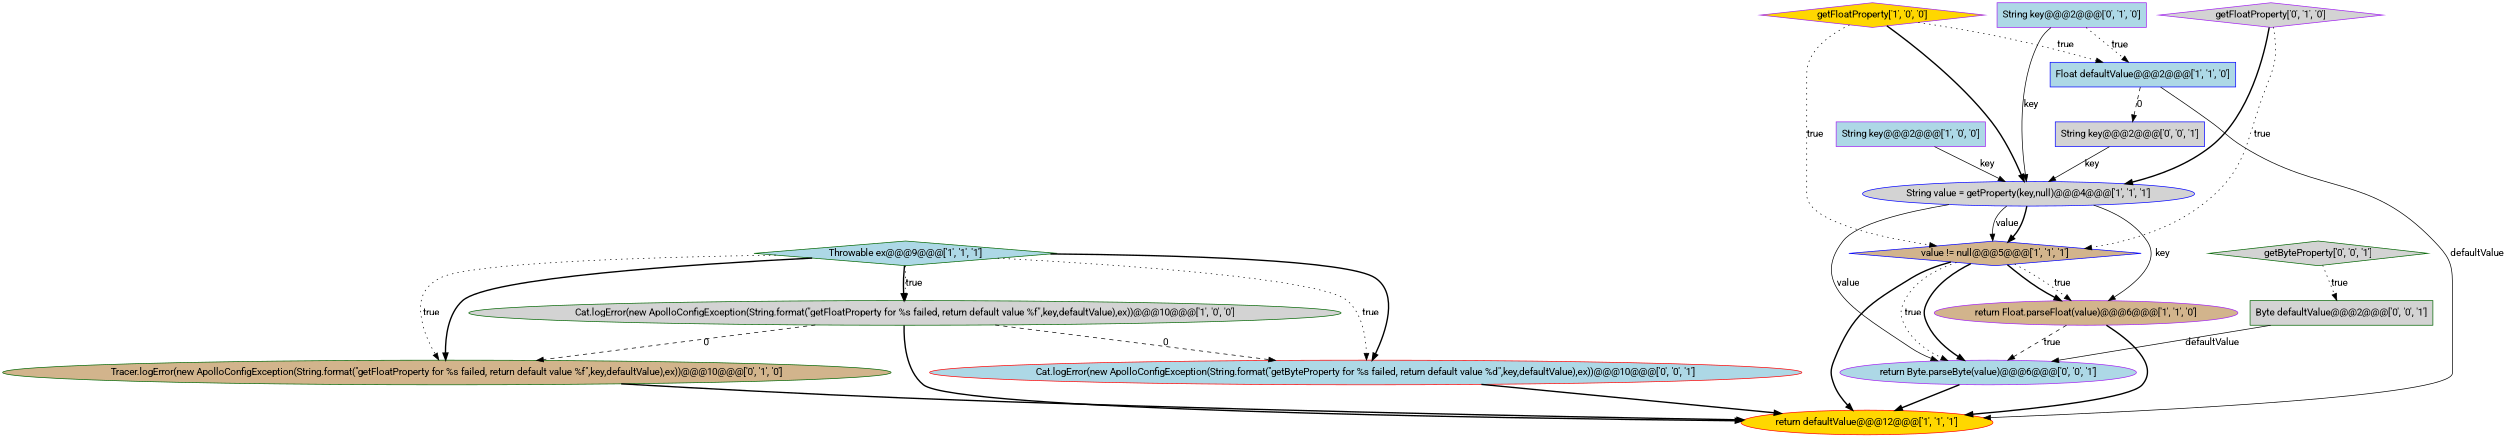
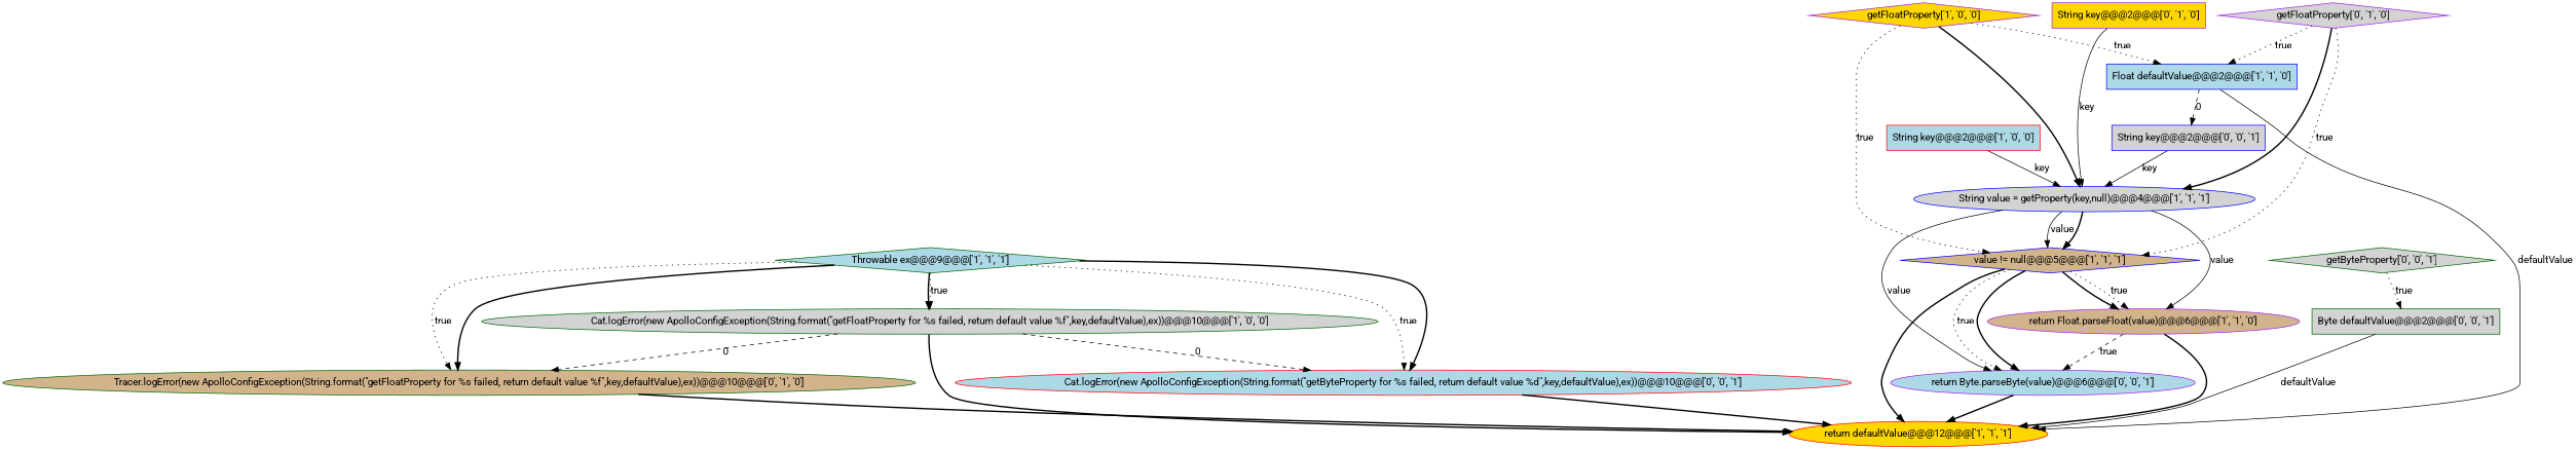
  digraph {
    fontname=Roboto
    node [color=purple fillcolor=lightgrey fontname=Roboto shape=ellipse style=filled]
    edge [fontname=Roboto style=bold]
    n1 [color=red fillcolor=gold label="return defaultValue@@@12@@@['1', '1', '1']"]
    n2 [color=darkgreen label="Cat.logError(new ApolloConfigException(String.format(\"getFloatProperty for %s failed, return default value %f\",key,defaultValue),ex))@@@10@@@['1', '0', '0']"]
    n3 [color=red fillcolor=lightblue label="Cat.logError(new ApolloConfigException(String.format(\"getByteProperty for %s failed, return default value %d\",key,defaultValue),ex))@@@10@@@['0', '0', '1']"]
    n4 [color=darkgreen fillcolor=tan label="Tracer.logError(new ApolloConfigException(String.format(\"getFloatProperty for %s failed, return default value %f\",key,defaultValue),ex))@@@10@@@['0', '1', '0']"]
    n5 [fillcolor=gold label="getFloatProperty['1', '0', '0']" shape=diamond]
    n6 [color=blue fillcolor=lightblue label="Float defaultValue@@@2@@@['1', '1', '0']" shape=box]
    n7 [color=blue label="String value = getProperty(key,null)@@@4@@@['1', '1', '1']"]
    n8 [color=blue fillcolor=tan label="value != null@@@5@@@['1', '1', '1']" shape=diamond]
    n9 [color=blue label="String key@@@2@@@['0', '0', '1']" shape=box]
-   n10 [fillcolor=lightblue label="String key@@@2@@@['1', '0', '0']" shape=box]
+   n10 [color=red fillcolor=lightblue label="String key@@@2@@@['1', '0', '0']" shape=box]
    n11 [fillcolor=lightblue label="return Byte.parseByte(value)@@@6@@@['0', '0', '1']"]
    n12 [fillcolor=tan label="return Float.parseFloat(value)@@@6@@@['1', '1', '0']"]
    n13 [label="getFloatProperty['0', '1', '0']" shape=diamond]
-   n14 [fillcolor=lightblue label="String key@@@2@@@['0', '1', '0']" shape=box]
+   n14 [fillcolor=gold label="String key@@@2@@@['0', '1', '0']" shape=box]
    n15 [color=darkgreen label="Byte defaultValue@@@2@@@['0', '0', '1']" shape=box]
    n16 [color=darkgreen fillcolor=lightblue label="Throwable ex@@@9@@@['1', '1', '1']" shape=diamond]
    n17 [color=darkgreen label="getByteProperty['0', '0', '1']" shape=diamond]
    n2 -> n1
    n2 -> n3 [label=0 style=dashed]
    n2 -> n4 [label=0 style=dashed]
    n3 -> n1
    n4 -> n1
    n5 -> n6 [label=true style=dotted]
    n5 -> n7
    n5 -> n8 [label=true style=dotted]
    n6 -> n1 [label=defaultValue style=solid]
    n6 -> n9 [label=0 style=dashed]
    n7 -> n8 [label=value style=solid]
    n7 -> n8
    n7 -> n11 [label=value style=solid]
-   n7 -> n12 [label=key style=solid]
+   n7 -> n12 [label=value style=solid]
    n8 -> n1
    n8 -> n11
    n8 -> n11 [label=true style=dotted]
    n8 -> n12 [label=true style=dotted]
    n8 -> n12
    n9 -> n7 [label=key style=solid]
    n10 -> n7 [label=key style=solid]
    n11 -> n1
    n12 -> n1
    n12 -> n11 [label=true style=dashed]
-   n14 -> n6 [label=true style=dotted]
+   n13 -> n6 [label=true style=dotted]
    n13 -> n7
    n13 -> n8 [label=true style=dotted]
    n14 -> n7 [label=key style=solid]
-   n15 -> n11 [label=defaultValue style=solid]
+   n15 -> n1 [label=defaultValue style=solid]
    n16 -> n2
    n16 -> n2 [label=true style=dotted]
    n16 -> n3
    n16 -> n3 [label=true style=dotted]
    n16 -> n4 [label=true style=dotted]
    n16 -> n4
    n17 -> n15 [label=true style=dotted]
  }
